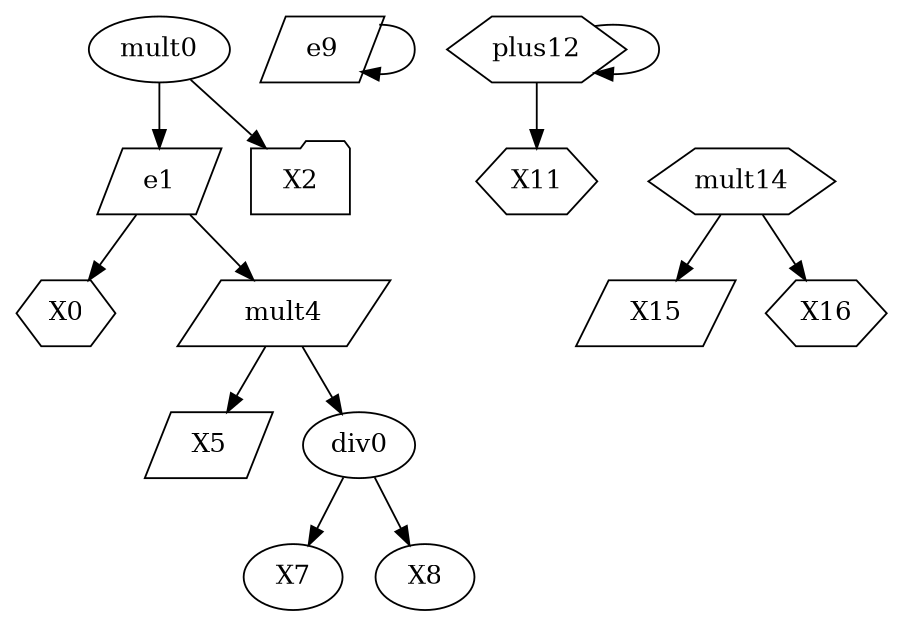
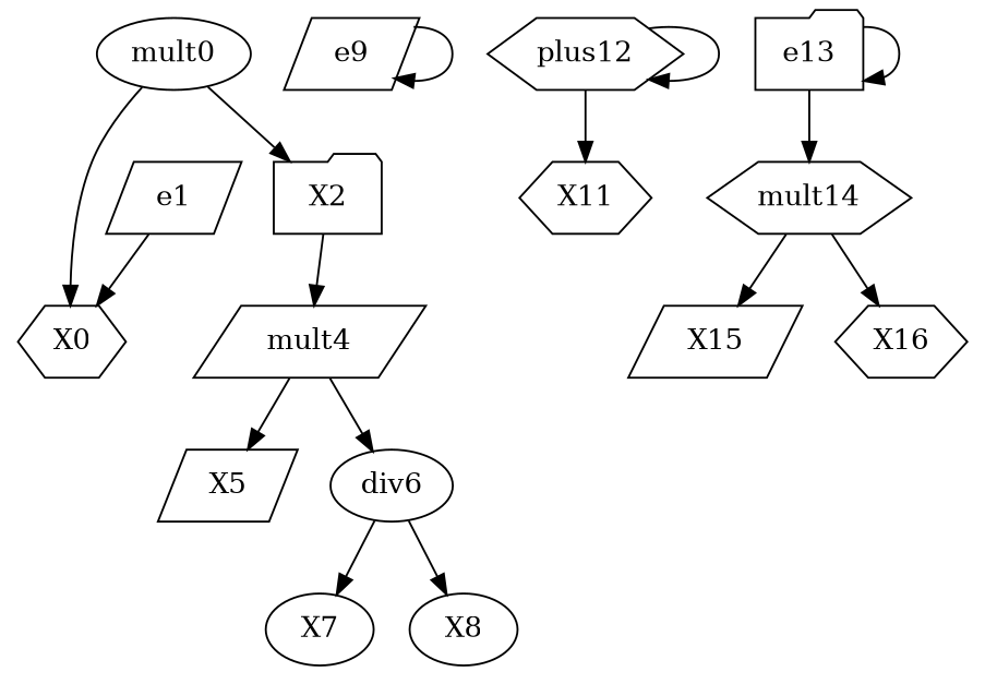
  digraph {
    node [shape=parallelogram]
    e1
    mult0 [shape=ellipse]
    X2 [shape=folder]
    n4 [label=X0 shape=hexagon]
    n5 [label=mult4]
    X5
-   div6 [shape=ellipse label=div0]
+   div6 [shape=ellipse]
    X7 [shape=ellipse]
    X8 [shape=ellipse]
    e9
    plus12 [shape=hexagon]
    X11 [shape=hexagon]
+   e13 [shape=folder]
    mult14 [shape=hexagon]
    X15
    X16 [shape=hexagon]
    e1 -> n4
-   e1 -> n5
-   mult0 -> e1
+   X2 -> n5
+   mult0 -> n4
    mult0 -> X2
    n5 -> X5
    n5 -> div6
    div6 -> X7
    div6 -> X8
    e9 -> e9
    plus12 -> plus12
    plus12 -> X11
+   e13 -> e13
+   e13 -> mult14
    mult14 -> X15
    mult14 -> X16
  }
